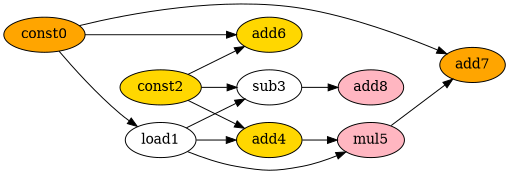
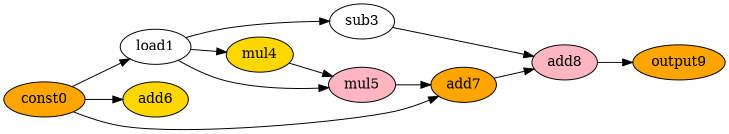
  digraph {
    rankdir=LR
    node [fillcolor=orange opcode=const style=filled]
    edge [operand=0]
    load1 [fillcolor=white opcode=load]
    const0
    n3 [fillcolor=gold label=add6 opcode=store]
    add7 [opcode=add]
    sub3 [fillcolor=white opcode=sub]
-   mul4 [fillcolor=gold opcode=mul label=add4]
+   mul4 [fillcolor=gold opcode=mul]
    mul5 [fillcolor=lightpink opcode=mul]
    add8 [fillcolor=lightpink opcode=add]
-   const2 [fillcolor=gold]
+   output9 [opcode=output]
    load1 -> sub3
    load1 -> mul4
    load1 -> mul5
    const0 -> load1
    const0 -> n3
    const0 -> add7
+   add7 -> add8 [operand=1]
    sub3 -> add8
    mul4 -> mul5 [operand=1]
    mul5 -> add7 [operand=1]
-   const2 -> n3 [operand=1]
-   const2 -> sub3 [operand=1]
-   const2 -> mul4 [operand=1]
+   add8 -> output9
  }
